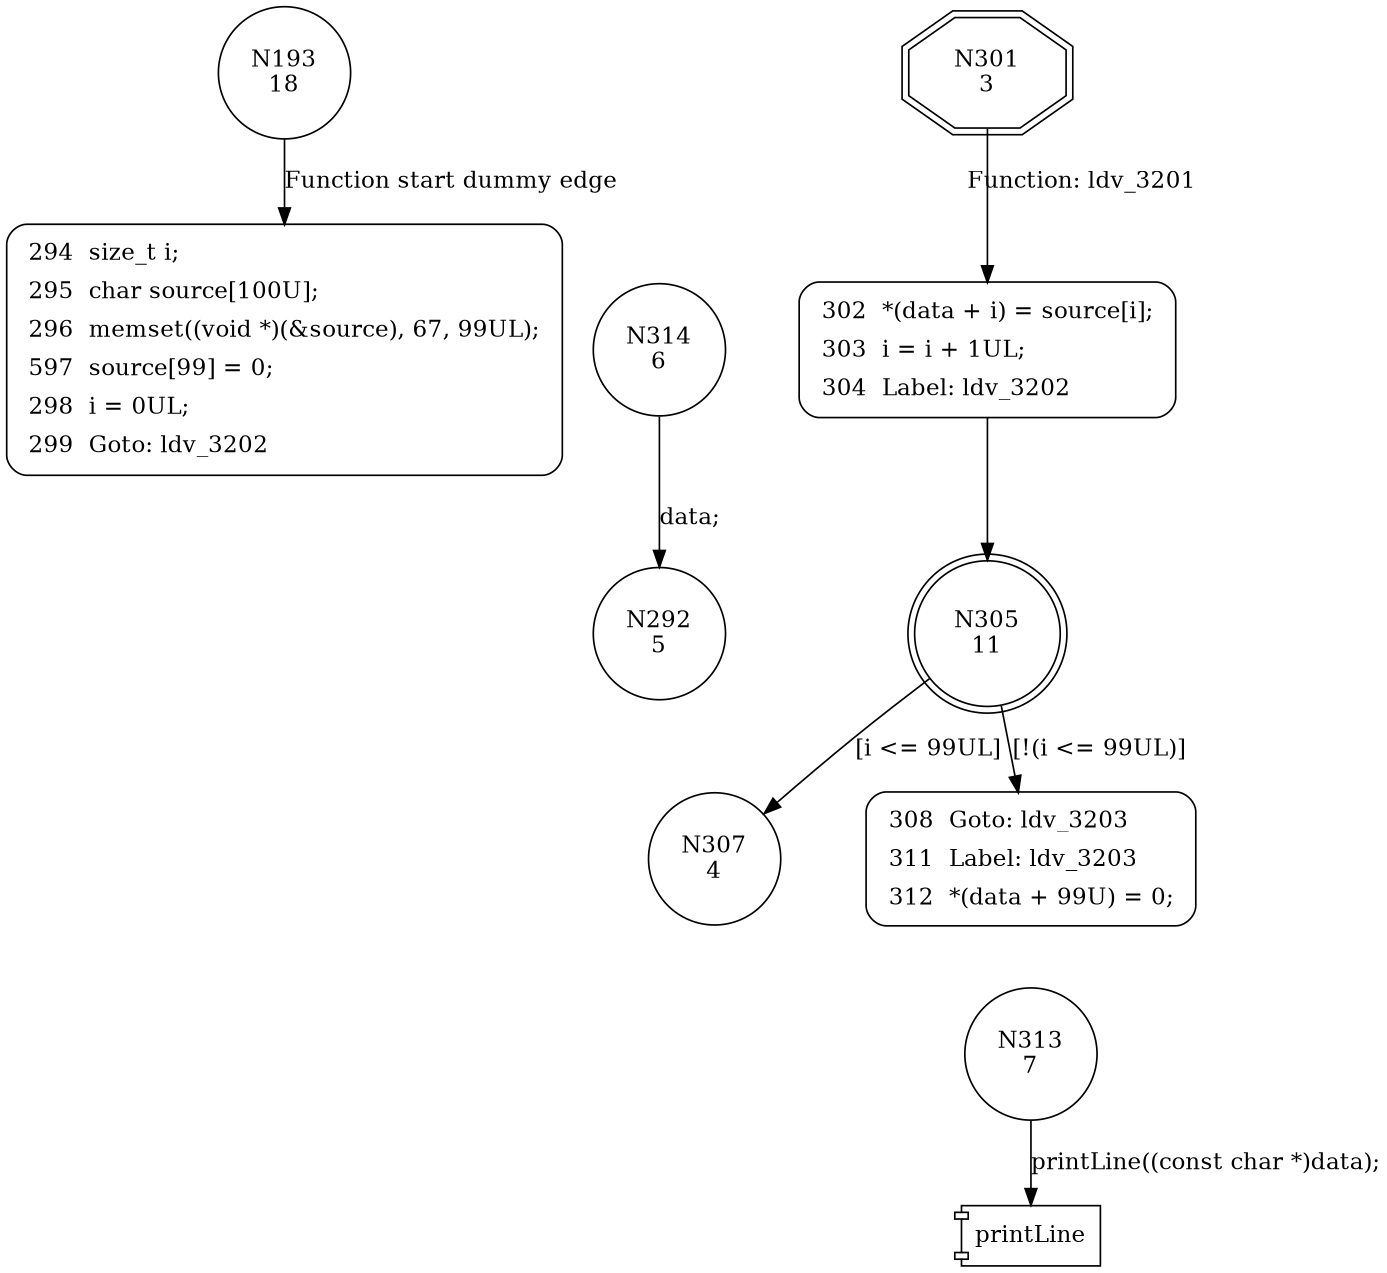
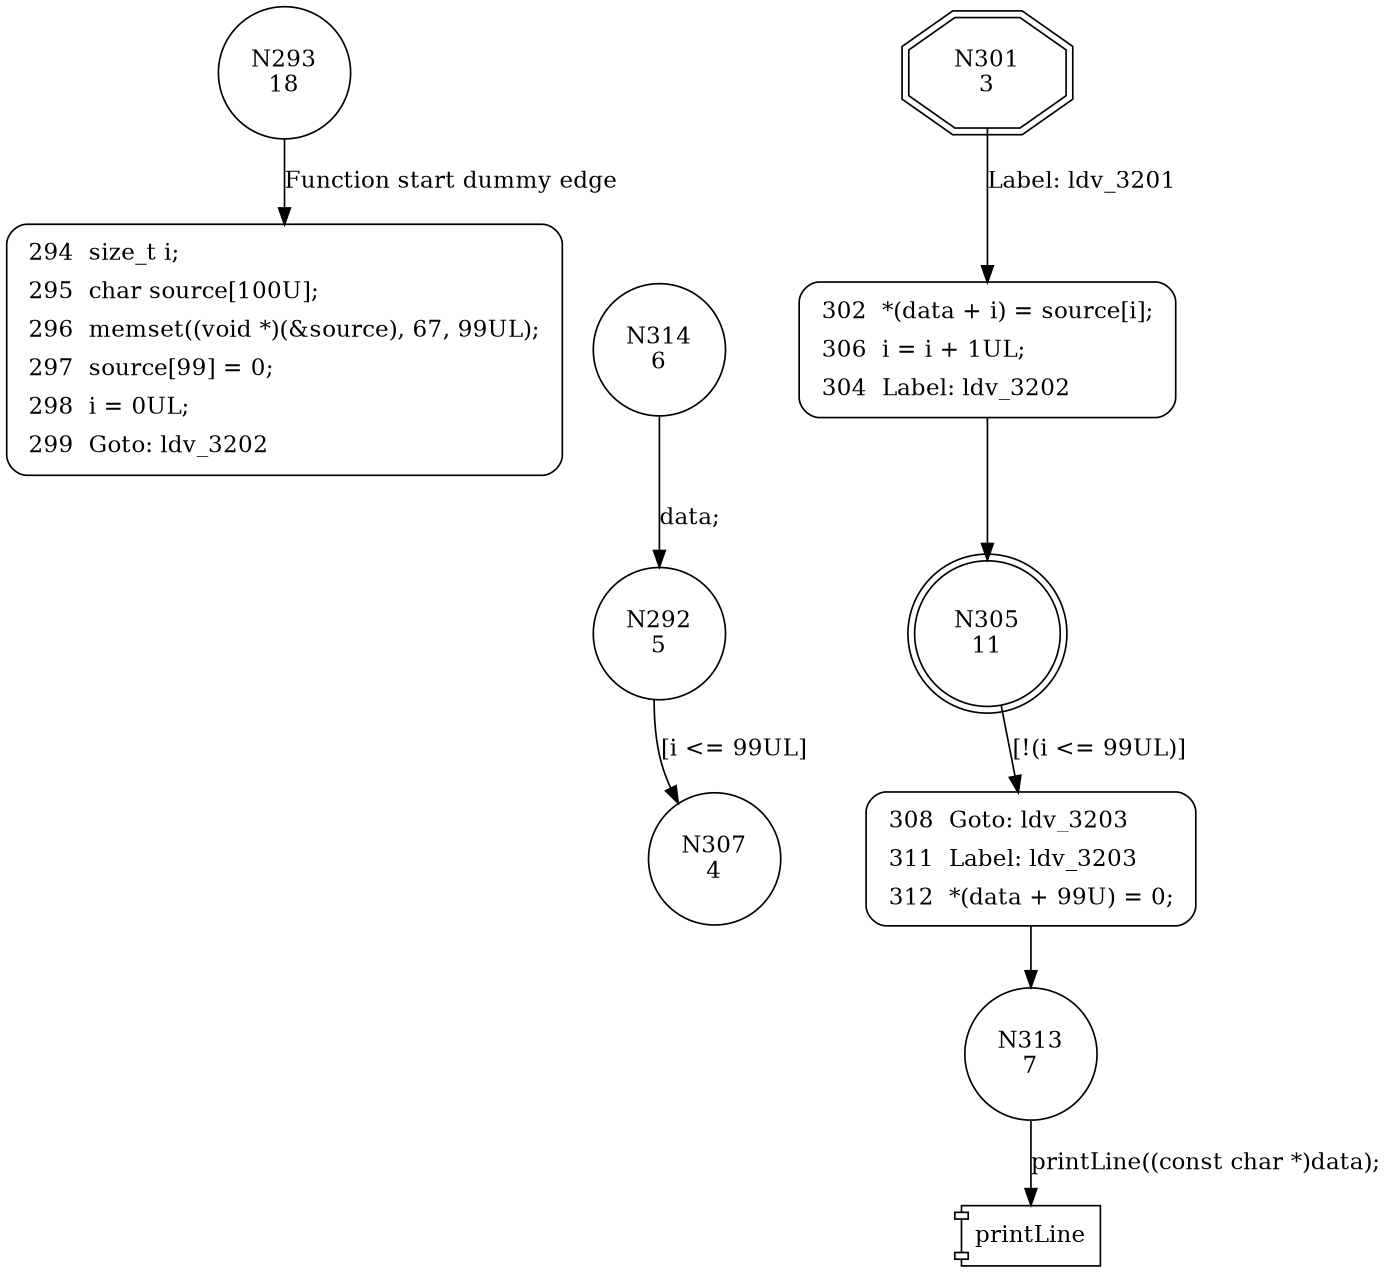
  digraph {
    fontname="DejaVu Serif"
    node [fontname="DejaVu Serif" shape=circle]
    edge [fontname="DejaVu Serif"]
-   n1 [label="N193\n18"]
-   n2 [fillcolor=white label=<<table border="0" cellborder="0" cellpadding="3" bgcolor="white"><tr><td align="right">294</td><td align="left">size_t i;</td></tr><tr><td align="right">295</td><td align="left">char source[100U];</td></tr><tr><td align="right">296</td><td align="left">memset((void *)(&amp;source), 67, 99UL);</td></tr><tr><td align="right">597</td><td align="left">source[99] = 0;</td></tr><tr><td align="right">298</td><td align="left">i = 0UL;</td></tr><tr><td align="right">299</td><td align="left">Goto: ldv_3202</td></tr></table>> penwidth=1 shape=Mrecord style="filled,bold"]
+   n1 [label="N293\n18"]
+   n2 [fillcolor=white label=<<table border="0" cellborder="0" cellpadding="3" bgcolor="white"><tr><td align="right">294</td><td align="left">size_t i;</td></tr><tr><td align="right">295</td><td align="left">char source[100U];</td></tr><tr><td align="right">296</td><td align="left">memset((void *)(&amp;source), 67, 99UL);</td></tr><tr><td align="right">297</td><td align="left">source[99] = 0;</td></tr><tr><td align="right">298</td><td align="left">i = 0UL;</td></tr><tr><td align="right">299</td><td align="left">Goto: ldv_3202</td></tr></table>> penwidth=1 shape=Mrecord style="filled,bold"]
    n3 [label="N305\n11" shape=doublecircle]
    n4 [label="N307\n4"]
    n5 [fillcolor=white label=<<table border="0" cellborder="0" cellpadding="3" bgcolor="white"><tr><td align="right">308</td><td align="left">Goto: ldv_3203</td></tr><tr><td align="right">311</td><td align="left">Label: ldv_3203</td></tr><tr><td align="right">312</td><td align="left">*(data + 99U) = 0;</td></tr></table>> penwidth=1 shape=Mrecord style="filled,bold"]
    n6 [label="N313\n7"]
    n7 [label="N301\n3" shape=doubleoctagon]
-   n8 [fillcolor=white label=<<table border="0" cellborder="0" cellpadding="3" bgcolor="white"><tr><td align="right">302</td><td align="left">*(data + i) = source[i];</td></tr><tr><td align="right">303</td><td align="left">i = i + 1UL;</td></tr><tr><td align="right">304</td><td align="left">Label: ldv_3202</td></tr></table>> penwidth=1 shape=Mrecord style="filled,bold"]
+   n8 [fillcolor=white label=<<table border="0" cellborder="0" cellpadding="3" bgcolor="white"><tr><td align="right">302</td><td align="left">*(data + i) = source[i];</td></tr><tr><td align="right">306</td><td align="left">i = i + 1UL;</td></tr><tr><td align="right">304</td><td align="left">Label: ldv_3202</td></tr></table>> penwidth=1 shape=Mrecord style="filled,bold"]
    n9 [label=printLine shape=component]
    n10 [label="N314\n6"]
    n11 [label="N292\n5"]
    n1 -> n2 [label="Function start dummy edge"]
-   n3 -> n4 [label="[i <= 99UL]"]
+   n11 -> n4 [label="[i <= 99UL]"]
    n3 -> n5 [label="[!(i <= 99UL)]"]
+   n5 -> n6
    n6 -> n9 [label="printLine((const char *)data);"]
-   n7 -> n8 [label="Function: ldv_3201"]
+   n7 -> n8 [label="Label: ldv_3201"]
    n8 -> n3
    n10 -> n11 [label="data;"]
  }
